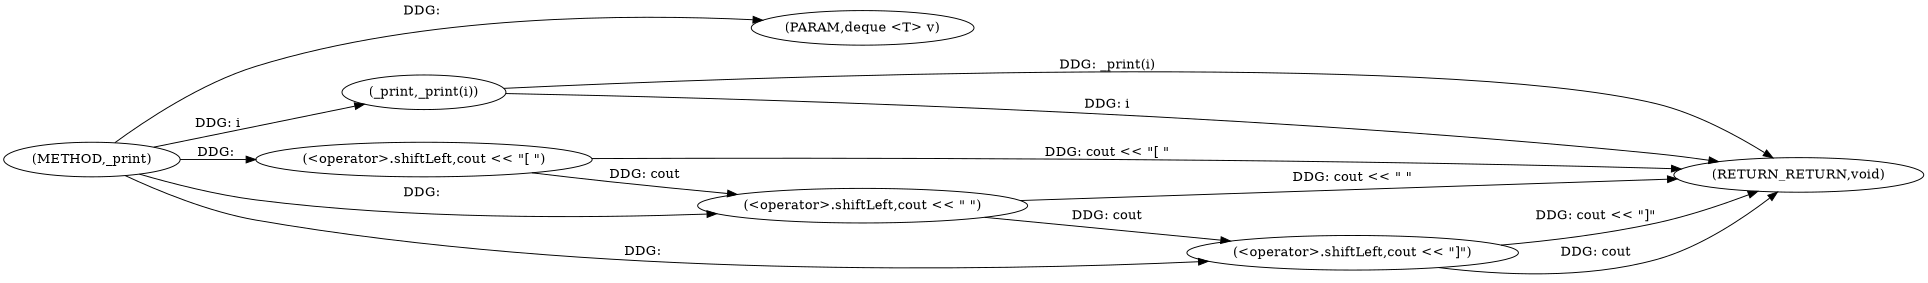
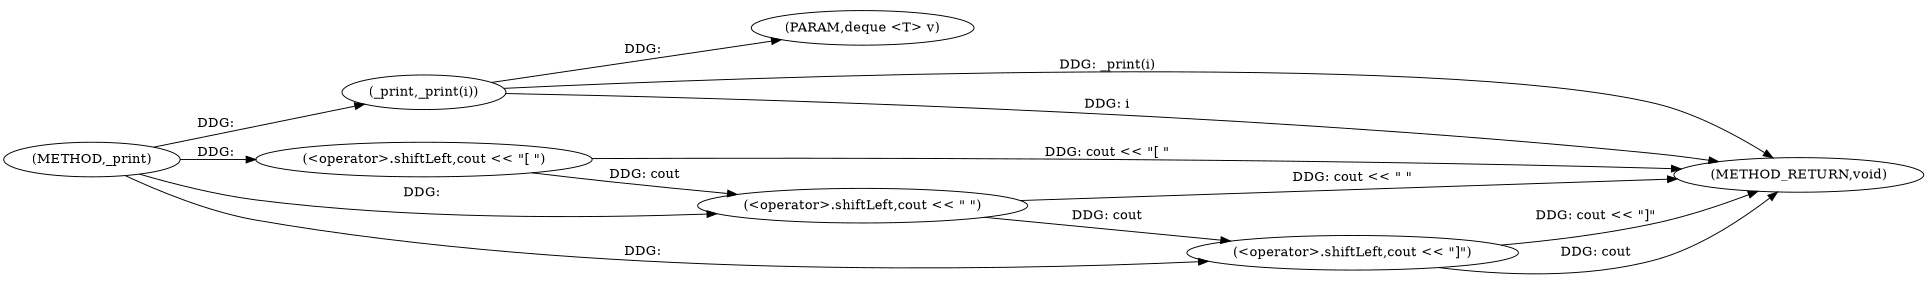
  digraph {
    rankdir=LR
    n1 [label="(METHOD,_print)"]
    n2 [label="(PARAM,deque <T> v)"]
    n3 [label="(<operator>.shiftLeft,cout << \"[ \")"]
    n4 [label="(<operator>.shiftLeft,cout << \"]\")"]
    n5 [label="(_print,_print(i))"]
    n6 [label="(<operator>.shiftLeft,cout << \" \")"]
-   n7 [label="(RETURN_RETURN,void)"]
-   n1 -> n2 [label="DDG: "]
+   n7 [label="(METHOD_RETURN,void)"]
+   n5 -> n2 [label="DDG: "]
    n1 -> n3 [label="DDG: "]
    n1 -> n4 [label="DDG: "]
-   n1 -> n5 [label="DDG: i"]
+   n1 -> n5 [label="DDG: "]
    n1 -> n6 [label="DDG: "]
    n3 -> n6 [label="DDG: cout"]
    n3 -> n7 [label="DDG: cout << \"[ \""]
    n4 -> n7 [label="DDG: cout"]
    n4 -> n7 [label="DDG: cout << \"]\""]
    n5 -> n7 [label="DDG: _print(i)"]
    n5 -> n7 [label="DDG: i"]
    n6 -> n4 [label="DDG: cout"]
    n6 -> n7 [label="DDG: cout << \" \""]
  }
